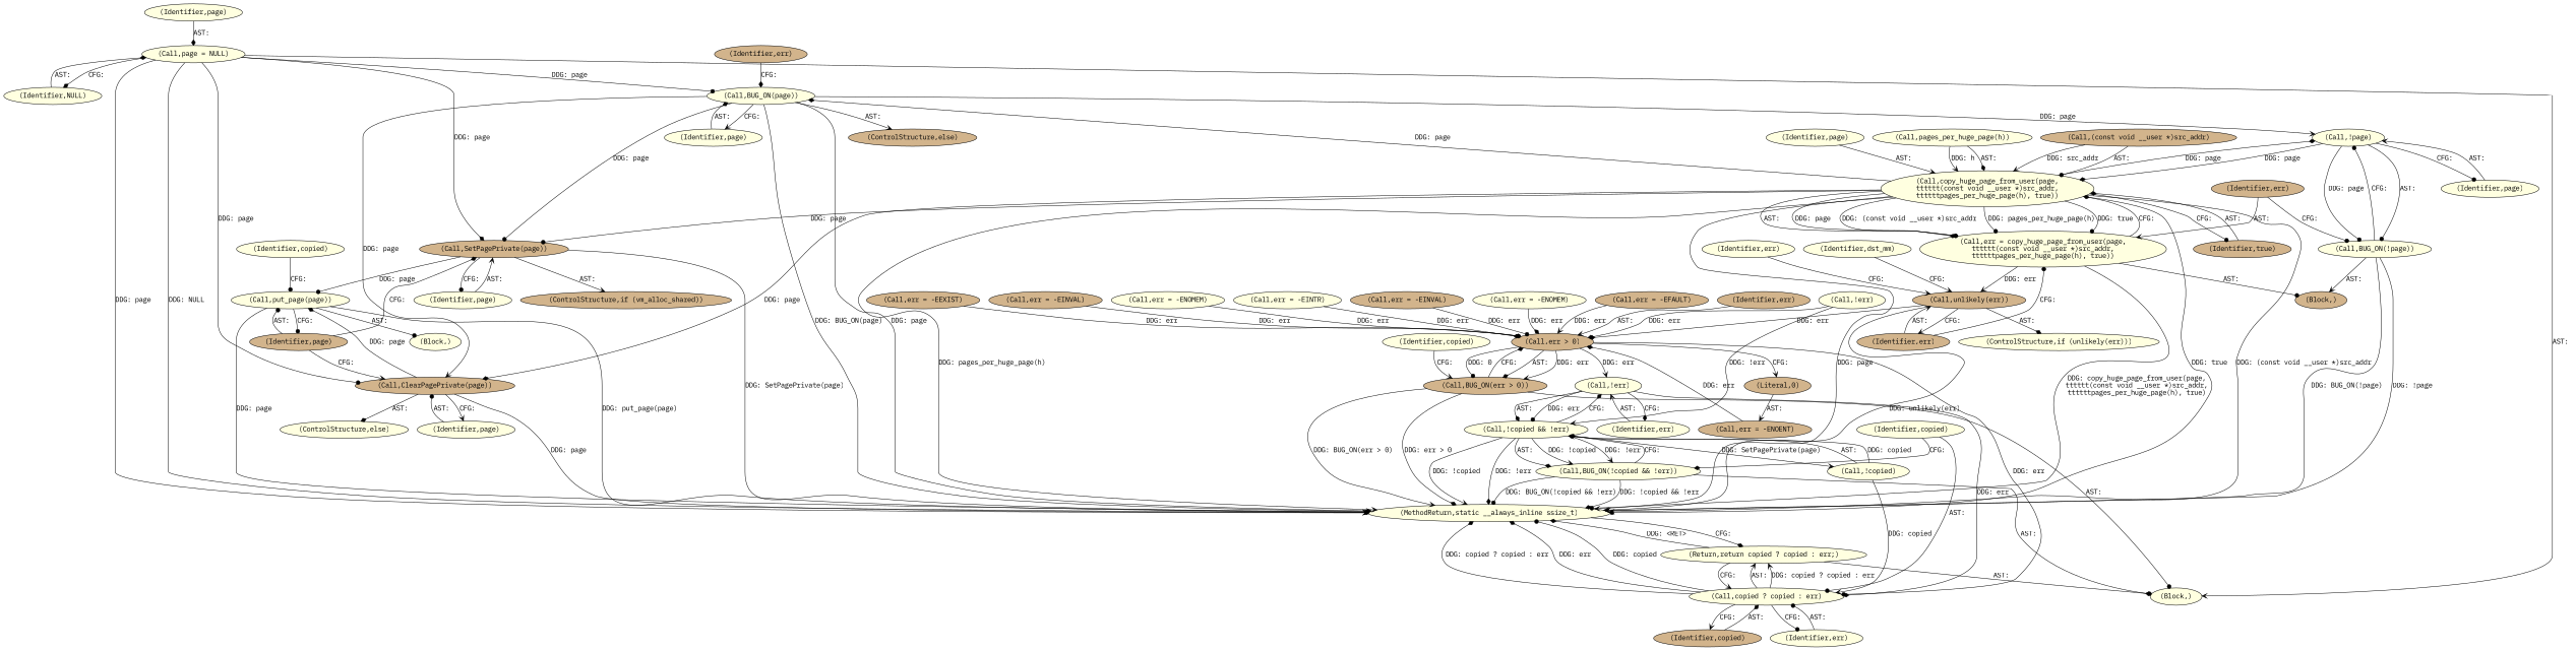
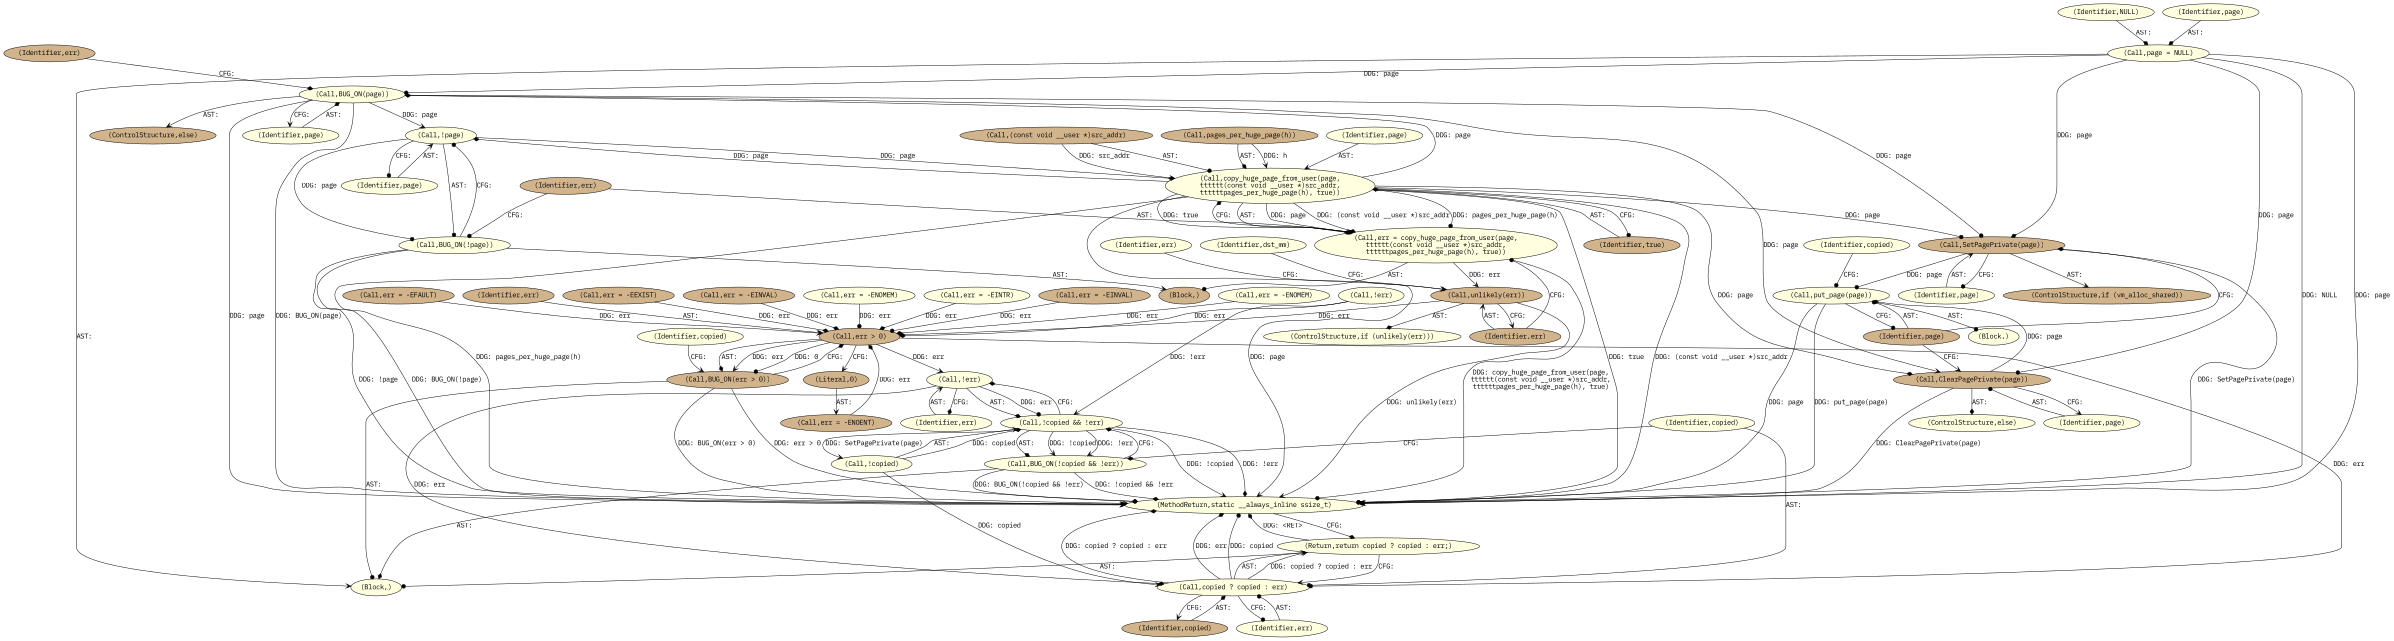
  digraph {
    fontname="IBM Plex Mono"
    node [fillcolor=lightyellow fontname="IBM Plex Mono" style=filled]
    edge [arrowhead=vee fontname="IBM Plex Mono"]
    n1 [label="(Call,page = NULL)"]
    n2 [label="(Call,BUG_ON(page))"]
    n3 [fillcolor=tan label="(Call,SetPagePrivate(page))"]
    n4 [fillcolor=tan label="(Call,ClearPagePrivate(page))"]
    n5 [label="(Identifier,NULL)"]
    n6 [label="(Block,)"]
    n7 [label="(MethodReturn,static __always_inline ssize_t)"]
    n8 [label="(Call,!page)"]
    n9 [label="(Call,BUG_ON(!page))"]
    n10 [label="(Call,copy_huge_page_from_user(page,\n\t\t\t\t\t\t(const void __user *)src_addr,\n\t\t\t\t\t\tpages_per_huge_page(h), true))"]
    n11 [label="(Identifier,page)"]
    n12 [label="(Identifier,page)"]
    n13 [fillcolor=tan label="(ControlStructure,else)"]
    n14 [label="(Call,put_page(page))"]
    n15 [fillcolor=tan label="(ControlStructure,if (vm_alloc_shared))"]
    n16 [label="(Identifier,page)"]
    n17 [label="(Identifier,page)"]
    n18 [label="(ControlStructure,else)"]
    n19 [label="(Return,return copied ? copied : err;)"]
    n20 [fillcolor=tan label="(Block,)"]
    n21 [label="(Call,err = copy_huge_page_from_user(page,\n\t\t\t\t\t\t(const void __user *)src_addr,\n\t\t\t\t\t\tpages_per_huge_page(h), true))"]
    n22 [fillcolor=tan label="(Identifier,true)"]
    n23 [fillcolor=tan label="(Call,unlikely(err))"]
    n24 [fillcolor=tan label="(Call,err > 0)"]
    n25 [label="(ControlStructure,if (unlikely(err)))"]
    n26 [fillcolor=tan label="(Identifier,err)"]
    n27 [fillcolor=tan label="(Call,BUG_ON(err > 0))"]
    n28 [label="(Call,!err)"]
    n29 [label="(Call,copied ? copied : err)"]
    n30 [fillcolor=tan label="(Literal,0)"]
    n31 [label="(Call,!copied && !err)"]
    n32 [label="(Identifier,err)"]
    n33 [fillcolor=tan label="(Identifier,copied)"]
    n34 [label="(Identifier,err)"]
    n35 [fillcolor=tan label="(Call,err = -ENOENT)"]
    n36 [label="(Call,BUG_ON(!copied && !err))"]
    n37 [label="(Call,!copied)"]
    n38 [label="(Block,)"]
    n39 [fillcolor=tan label="(Identifier,page)"]
    n40 [fillcolor=tan label="(Call,err = -EFAULT)"]
    n41 [label="(Identifier,copied)"]
    n42 [fillcolor=tan label="(Identifier,err)"]
    n43 [label="(Identifier,page)"]
-   n44 [label="(Call,pages_per_huge_page(h))"]
+   n44 [fillcolor=tan label="(Call,pages_per_huge_page(h))"]
    n45 [fillcolor=tan label="(Call,err = -EEXIST)"]
    n46 [label="(Identifier,page)"]
    n47 [label="(Identifier,copied)"]
    n48 [fillcolor=tan label="(Identifier,err)"]
    n49 [label="(Identifier,dst_mm)"]
    n50 [fillcolor=tan label="(Call,err = -EINVAL)"]
    n51 [label="(Call,err = -ENOMEM)"]
    n52 [label="(Call,err = -EINTR)"]
    n53 [label="(Identifier,copied)"]
    n54 [fillcolor=tan label="(Identifier,err)"]
    n55 [label="(Call,!err)"]
    n56 [fillcolor=tan label="(Call,err = -EINVAL)"]
    n57 [label="(Identifier,err)"]
    n58 [label="(Call,err = -ENOMEM)"]
    n59 [fillcolor=tan label="(Call,(const void __user *)src_addr)"]
    n1 -> n2 [arrowhead=dot label="DDG: page"]
    n1 -> n3 [arrowhead=diamond label="DDG: page"]
    n1 -> n4 [arrowhead=dot label="DDG: page"]
-   n1 -> n5 [arrowhead=diamond label="CFG: "]
    n1 -> n6 [label="AST: "]
    n1 -> n7 [label="DDG: NULL"]
    n1 -> n7 [label="DDG: page"]
    n2 -> n3 [arrowhead=dot label="DDG: page"]
    n2 -> n4 [label="DDG: page"]
    n2 -> n7 [label="DDG: page"]
    n2 -> n7 [arrowhead=diamond label="DDG: BUG_ON(page)"]
    n2 -> n8 [label="DDG: page"]
    n2 -> n12 [label="CFG: "]
    n2 -> n13 [label="AST: "]
    n3 -> n7 [label="DDG: SetPagePrivate(page)"]
    n3 -> n14 [arrowhead=dot label="DDG: page"]
    n3 -> n15 [label="AST: "]
    n3 -> n16 [arrowhead=dot label="CFG: "]
-   n4 -> n7 [arrowhead=dot label="DDG: page"]
+   n4 -> n7 [arrowhead=dot label="DDG: ClearPagePrivate(page)"]
    n4 -> n14 [arrowhead=diamond label="DDG: page"]
    n4 -> n17 [label="CFG: "]
    n4 -> n18 [arrowhead=diamond label="AST: "]
    n5 -> n1 [arrowhead=diamond label="AST: "]
    n7 -> n19 [arrowhead=diamond label="CFG: "]
    n8 -> n9 [arrowhead=dot label="AST: "]
    n8 -> n9 [arrowhead=dot label="DDG: page"]
    n8 -> n10 [arrowhead=diamond label="DDG: page"]
    n8 -> n11 [arrowhead=dot label="CFG: "]
    n9 -> n7 [label="DDG: BUG_ON(!page)"]
    n9 -> n7 [label="DDG: !page"]
    n9 -> n8 [arrowhead=dot label="CFG: "]
    n9 -> n20 [label="AST: "]
    n10 -> n2 [arrowhead=diamond label="DDG: page"]
    n10 -> n3 [arrowhead=dot label="DDG: page"]
    n10 -> n4 [arrowhead=diamond label="DDG: page"]
    n10 -> n7 [arrowhead=dot label="DDG: true"]
    n10 -> n7 [label="DDG: (const void __user *)src_addr"]
    n10 -> n7 [label="DDG: pages_per_huge_page(h)"]
    n10 -> n7 [label="DDG: page"]
    n10 -> n8 [arrowhead=diamond label="DDG: page"]
    n10 -> n21 [arrowhead=diamond label="AST: "]
    n10 -> n21 [arrowhead=dot label="DDG: page"]
    n10 -> n21 [arrowhead=diamond label="DDG: (const void __user *)src_addr"]
    n10 -> n21 [arrowhead=dot label="DDG: pages_per_huge_page(h)"]
    n10 -> n21 [arrowhead=dot label="DDG: true"]
    n10 -> n22 [arrowhead=dot label="CFG: "]
    n11 -> n8 [label="AST: "]
    n12 -> n2 [arrowhead=diamond label="AST: "]
    n14 -> n7 [arrowhead=dot label="DDG: page"]
    n14 -> n7 [arrowhead=dot label="DDG: put_page(page)"]
    n14 -> n38 [arrowhead=dot label="AST: "]
    n14 -> n39 [arrowhead=dot label="CFG: "]
    n16 -> n3 [label="AST: "]
    n17 -> n4 [arrowhead=dot label="AST: "]
    n19 -> n6 [arrowhead=dot label="AST: "]
    n19 -> n7 [arrowhead=diamond label="DDG: <RET>"]
    n19 -> n29 [label="CFG: "]
    n21 -> n7 [arrowhead=dot label="DDG: copy_huge_page_from_user(page,\n\t\t\t\t\t\t(const void __user *)src_addr,\n\t\t\t\t\t\tpages_per_huge_page(h), true)"]
    n21 -> n10 [arrowhead=diamond label="CFG: "]
    n21 -> n20 [arrowhead=dot label="AST: "]
    n21 -> n23 [label="DDG: err"]
    n22 -> n10 [arrowhead=diamond label="AST: "]
    n23 -> n7 [label="DDG: unlikely(err)"]
    n23 -> n24 [arrowhead=diamond label="DDG: err"]
    n23 -> n25 [arrowhead=diamond label="AST: "]
    n23 -> n26 [label="CFG: "]
    n24 -> n27 [arrowhead=diamond label="AST: "]
    n24 -> n27 [label="DDG: err"]
    n24 -> n27 [arrowhead=dot label="DDG: 0"]
    n24 -> n28 [label="DDG: err"]
    n24 -> n29 [arrowhead=dot label="DDG: err"]
    n24 -> n30 [label="CFG: "]
    n26 -> n21 [arrowhead=dot label="CFG: "]
    n26 -> n23 [label="AST: "]
    n27 -> n6 [arrowhead=dot label="AST: "]
    n27 -> n7 [label="DDG: BUG_ON(err > 0)"]
    n27 -> n7 [arrowhead=diamond label="DDG: err > 0"]
    n27 -> n24 [arrowhead=diamond label="CFG: "]
    n28 -> n29 [arrowhead=diamond label="DDG: err"]
    n28 -> n31 [arrowhead=diamond label="AST: "]
    n28 -> n31 [arrowhead=dot label="DDG: err"]
    n28 -> n32 [arrowhead=diamond label="CFG: "]
    n29 -> n7 [arrowhead=dot label="DDG: copied"]
    n29 -> n7 [arrowhead=diamond label="DDG: copied ? copied : err"]
    n29 -> n7 [arrowhead=diamond label="DDG: err"]
    n29 -> n19 [label="AST: "]
    n29 -> n19 [label="DDG: copied ? copied : err"]
    n29 -> n33 [label="CFG: "]
    n29 -> n34 [arrowhead=dot label="CFG: "]
    n30 -> n35 [label="AST: "]
    n31 -> n7 [label="DDG: !copied"]
    n31 -> n7 [arrowhead=diamond label="DDG: !err"]
    n31 -> n28 [arrowhead=diamond label="CFG: "]
    n31 -> n36 [arrowhead=diamond label="AST: "]
    n31 -> n36 [label="DDG: !copied"]
    n31 -> n36 [label="DDG: !err"]
    n31 -> n37 [label="DDG: SetPagePrivate(page)"]
    n32 -> n28 [label="AST: "]
    n33 -> n29 [arrowhead=diamond label="AST: "]
    n34 -> n29 [arrowhead=dot label="AST: "]
    n35 -> n24 [arrowhead=diamond label="DDG: err"]
    n36 -> n6 [arrowhead=diamond label="AST: "]
    n36 -> n7 [arrowhead=dot label="DDG: BUG_ON(!copied && !err)"]
    n36 -> n7 [arrowhead=diamond label="DDG: !copied && !err"]
    n36 -> n31 [arrowhead=diamond label="CFG: "]
    n37 -> n29 [label="DDG: copied"]
    n37 -> n31 [label="AST: "]
    n37 -> n31 [arrowhead=diamond label="DDG: copied"]
    n39 -> n3 [arrowhead=diamond label="CFG: "]
    n39 -> n4 [label="CFG: "]
    n39 -> n14 [arrowhead=dot label="AST: "]
    n40 -> n24 [label="DDG: err"]
    n41 -> n14 [arrowhead=dot label="CFG: "]
    n42 -> n24 [label="AST: "]
    n43 -> n10 [label="AST: "]
    n44 -> n10 [arrowhead=diamond label="AST: "]
    n44 -> n10 [label="DDG: h"]
    n45 -> n24 [arrowhead=diamond label="DDG: err"]
    n46 -> n1 [arrowhead=diamond label="AST: "]
    n47 -> n27 [label="CFG: "]
    n48 -> n9 [arrowhead=dot label="CFG: "]
    n48 -> n21 [label="AST: "]
    n49 -> n23 [label="CFG: "]
    n50 -> n24 [arrowhead=diamond label="DDG: err"]
    n51 -> n24 [arrowhead=dot label="DDG: err"]
    n52 -> n24 [arrowhead=diamond label="DDG: err"]
    n53 -> n29 [arrowhead=dot label="AST: "]
    n53 -> n36 [arrowhead=diamond label="CFG: "]
    n54 -> n2 [arrowhead=diamond label="CFG: "]
    n55 -> n24 [arrowhead=diamond label="DDG: err"]
    n55 -> n31 [label="DDG: !err"]
    n56 -> n24 [arrowhead=dot label="DDG: err"]
    n57 -> n23 [label="CFG: "]
    n58 -> n24 [arrowhead=diamond label="DDG: err"]
    n59 -> n10 [arrowhead=dot label="AST: "]
    n59 -> n10 [label="DDG: src_addr"]
  }
